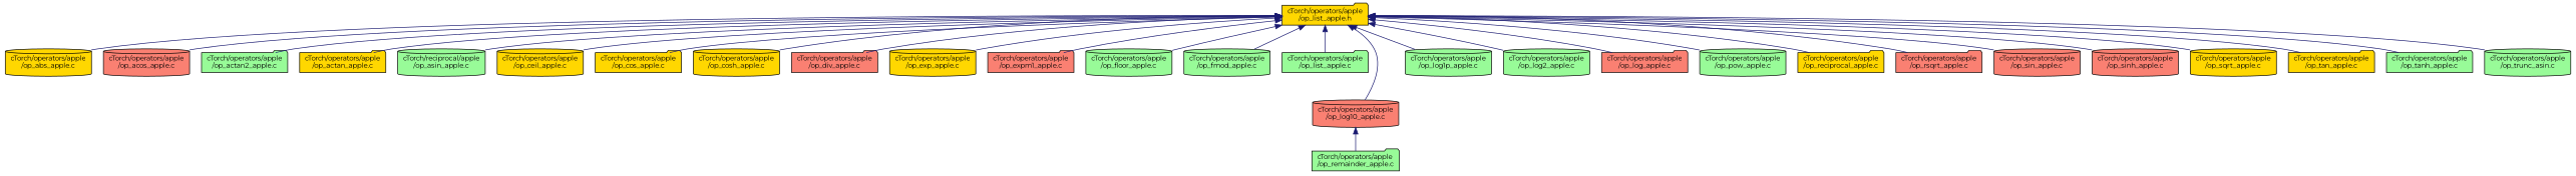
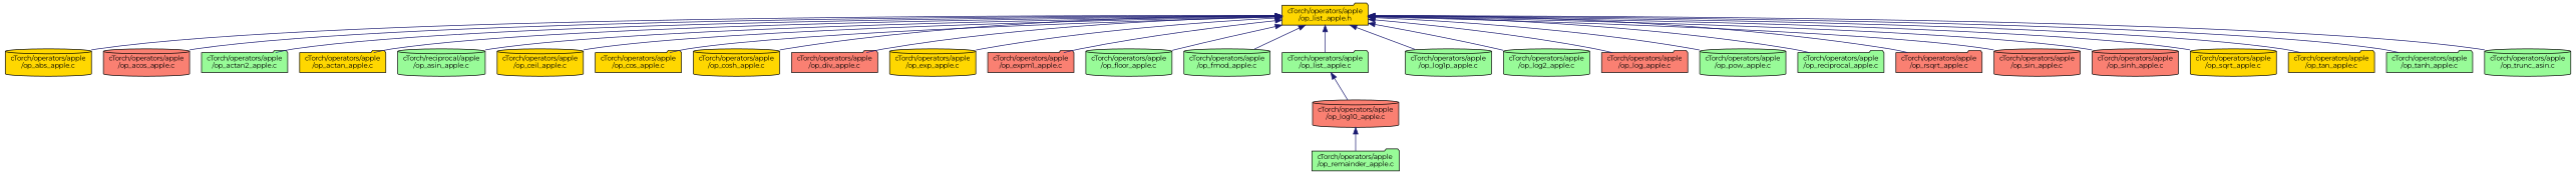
  digraph {
    fontname=Montserrat
    node [color=black fillcolor=palegreen fontname=Montserrat fontsize=10 shape=cylinder style=filled]
    edge [color=midnightblue dir=back fontname=Montserrat fontsize=10 labelfontname=Helvetica labelfontsize=10 style=solid]
    n1 [fillcolor=gold fontcolor=black height=0.2 label="cTorch/operators/apple\l/op_list_apple.h" shape=folder width=0.4]
    n2 [fillcolor=gold height=0.2 label="cTorch/operators/apple\l/op_abs_apple.c" width=0.4]
    n3 [fillcolor=salmon height=0.2 label="cTorch/operators/apple\l/op_acos_apple.c" width=0.4]
    n4 [height=0.2 label="cTorch/operators/apple\l/op_actan2_apple.c" shape=folder width=0.4]
    n5 [fillcolor=gold height=0.2 label="cTorch/operators/apple\l/op_actan_apple.c" shape=folder width=0.4]
    n6 [height=0.2 label="cTorch/reciprocal/apple\l/op_asin_apple.c" width=0.4]
    n7 [fillcolor=gold height=0.2 label="cTorch/operators/apple\l/op_ceil_apple.c" width=0.4]
    n8 [fillcolor=gold height=0.2 label="cTorch/operators/apple\l/op_cos_apple.c" shape=folder width=0.4]
    n9 [fillcolor=gold height=0.2 label="cTorch/operators/apple\l/op_cosh_apple.c" width=0.4]
    n10 [fillcolor=salmon height=0.2 label="cTorch/operators/apple\l/op_div_apple.c" shape=folder width=0.4]
    n11 [fillcolor=gold height=0.2 label="cTorch/operators/apple\l/op_exp_apple.c" width=0.4]
    n12 [fillcolor=salmon height=0.2 label="cTorch/operators/apple\l/op_expm1_apple.c" shape=folder width=0.4]
    n13 [height=0.2 label="cTorch/operators/apple\l/op_floor_apple.c" width=0.4]
    n14 [height=0.2 label="cTorch/operators/apple\l/op_fmod_apple.c" width=0.4]
    n15 [height=0.2 label="cTorch/operators/apple\l/op_list_apple.c" shape=folder width=0.4]
    n16 [fillcolor=salmon height=0.2 label="cTorch/operators/apple\l/op_log10_apple.c" width=0.4]
    n17 [height=0.2 label="cTorch/operators/apple\l/op_log1p_apple.c" width=0.4]
    n18 [height=0.2 label="cTorch/operators/apple\l/op_log2_apple.c" width=0.4]
    n19 [fillcolor=salmon height=0.2 label="cTorch/operators/apple\l/op_log_apple.c" shape=folder width=0.4]
    n20 [height=0.2 label="cTorch/operators/apple\l/op_pow_apple.c" width=0.4]
-   n21 [fillcolor=gold height=0.2 label="cTorch/operators/apple\l/op_reciprocal_apple.c" shape=folder width=0.4]
+   n21 [height=0.2 label="cTorch/operators/apple\l/op_reciprocal_apple.c" shape=folder width=0.4]
    n22 [fillcolor=salmon height=0.2 label="cTorch/operators/apple\l/op_rsqrt_apple.c" shape=folder width=0.4]
    n23 [fillcolor=salmon height=0.2 label="cTorch/operators/apple\l/op_sin_apple.c" width=0.4]
    n24 [fillcolor=salmon height=0.2 label="cTorch/operators/apple\l/op_sinh_apple.c" width=0.4]
    n25 [fillcolor=gold height=0.2 label="cTorch/operators/apple\l/op_sqrt_apple.c" width=0.4]
    n26 [fillcolor=gold height=0.2 label="cTorch/operators/apple\l/op_tan_apple.c" shape=folder width=0.4]
    n27 [height=0.2 label="cTorch/operators/apple\l/op_tanh_apple.c" shape=folder width=0.4]
    n28 [height=0.2 label="cTorch/operators/apple\l/op_trunc_asin.c" width=0.4]
    n29 [height=0.2 label="cTorch/operators/apple\l/op_remainder_apple.c" shape=folder width=0.4]
    n1 -> n2
    n1 -> n3
    n1 -> n4
    n1 -> n5
    n1 -> n6
    n1 -> n7
    n1 -> n8
    n1 -> n9
    n1 -> n10
    n1 -> n11
    n1 -> n12
    n1 -> n13
    n1 -> n14
    n1 -> n15
-   n1 -> n16
+   n15 -> n16
    n1 -> n17
    n1 -> n18
    n1 -> n19
    n1 -> n20
    n1 -> n21
    n1 -> n22
    n1 -> n23
    n1 -> n24
    n1 -> n25
    n1 -> n26
    n1 -> n27
    n1 -> n28
    n16 -> n29
  }
